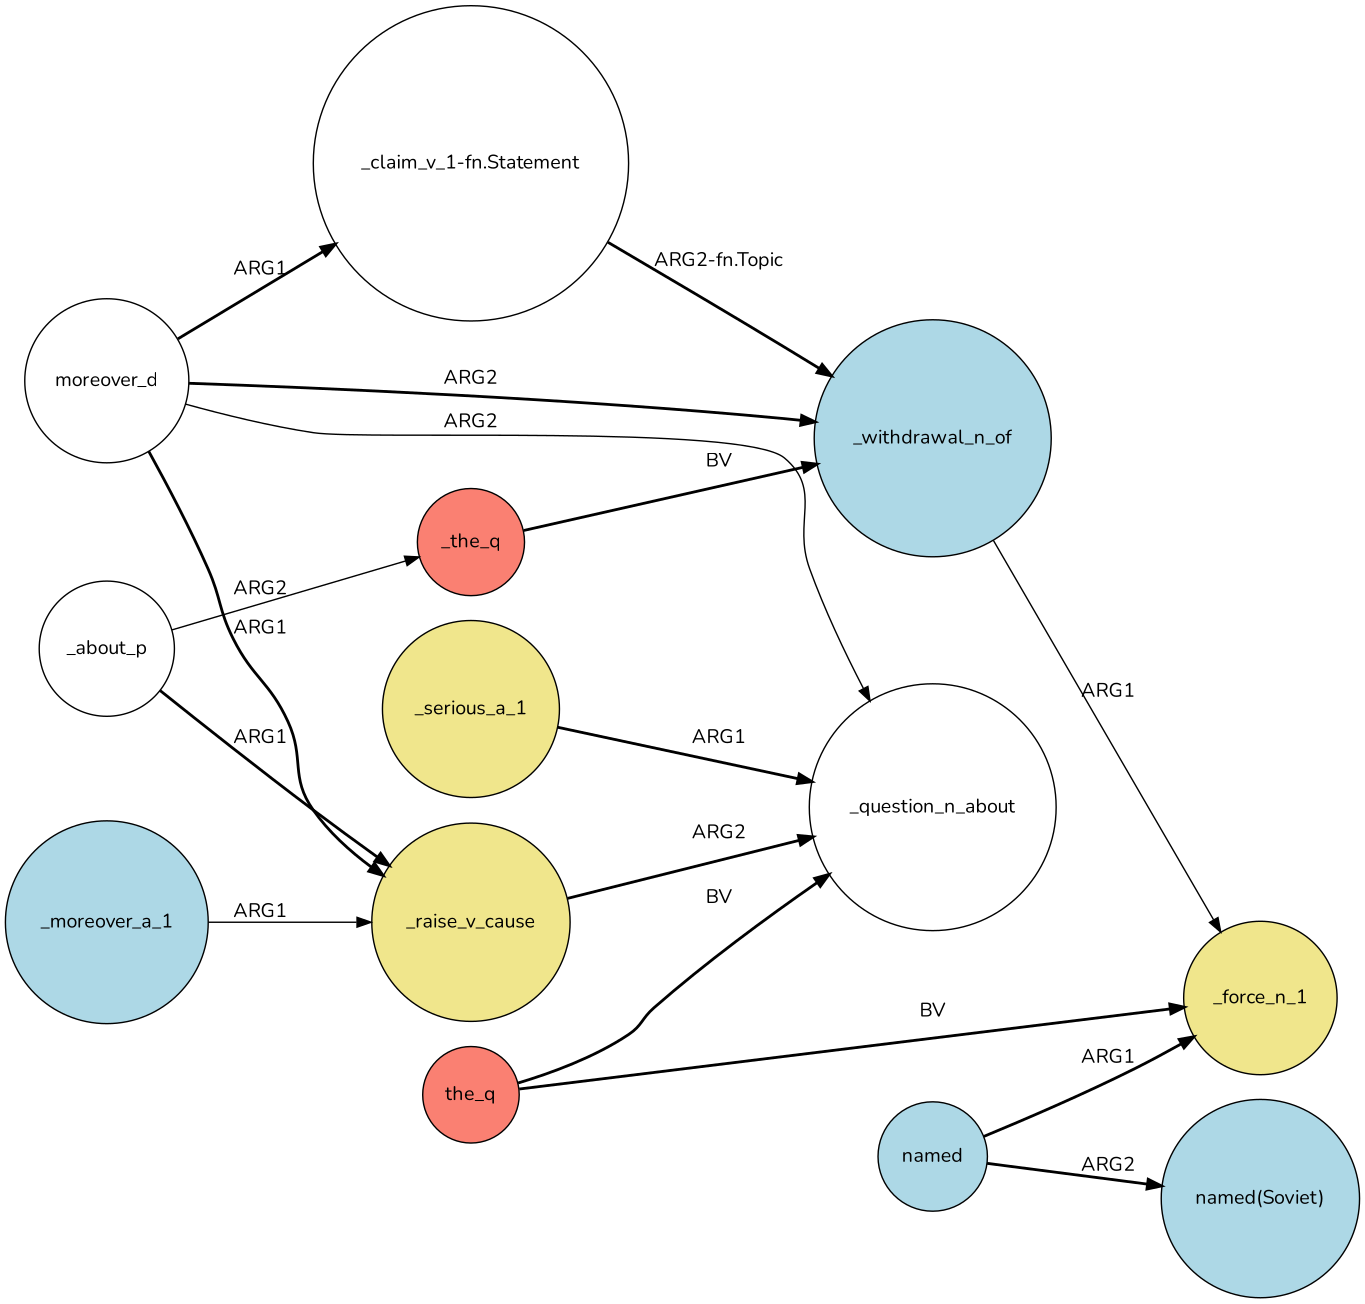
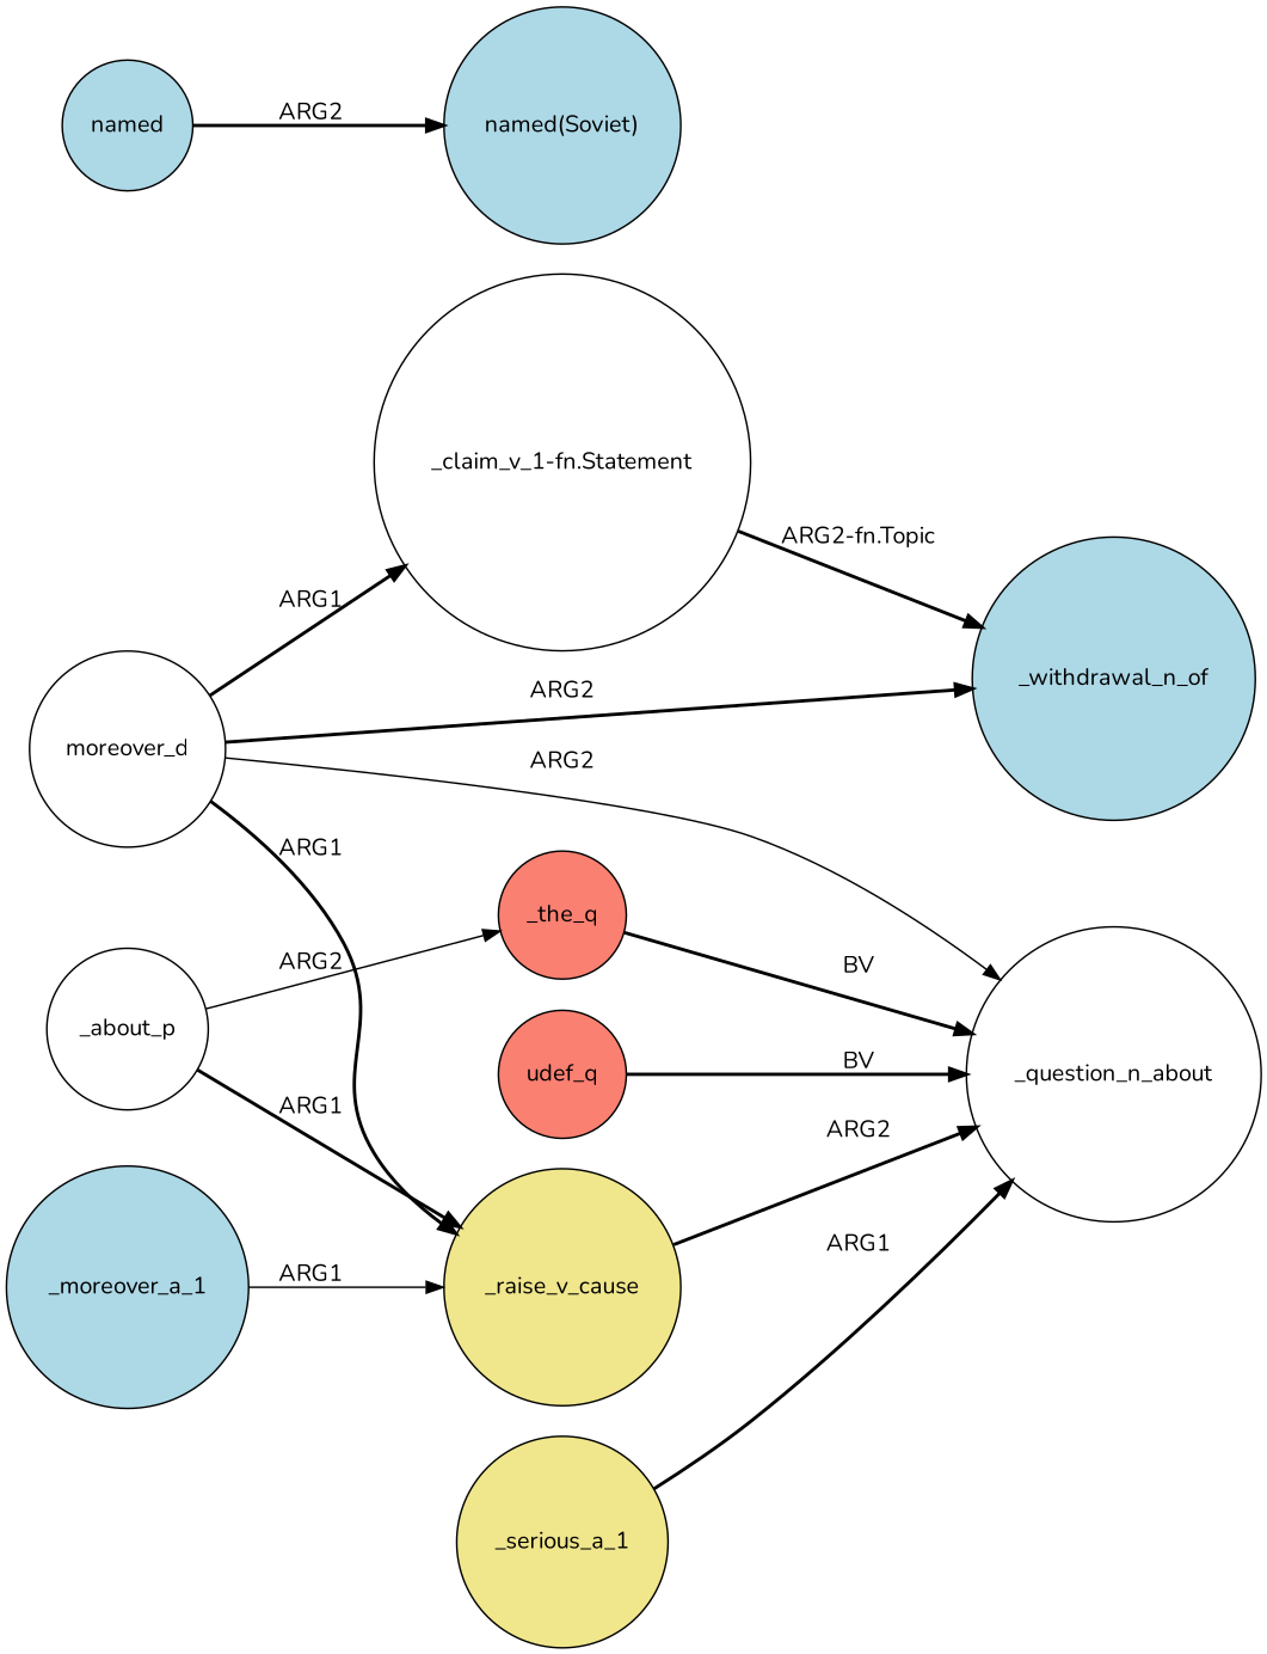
  digraph {
    fontname=Nunito
    rankdir=LR
    node [fillcolor=white fontname=Nunito shape=circle style=filled]
    edge [fontname=Nunito style=bold]
    n1 [label=moreover_d]
    _question_n_about
    _withdrawal_n_of [fillcolor=lightblue]
    _raise_v_cause [fillcolor=khaki]
    "_claim_v_1-fn.Statement"
-   _force_n_1 [fillcolor=khaki]
-   udef_q [fillcolor=salmon label=the_q]
+   udef_q [fillcolor=salmon]
    _about_p
    _the_q [fillcolor=salmon]
    _serious_a_1 [fillcolor=khaki]
    _moreover_a_1 [fillcolor=lightblue]
    n12 [fillcolor=lightblue label=named]
    "named(Soviet)" [fillcolor=lightblue]
    n1 -> _question_n_about [label=ARG2 style=solid]
    n1 -> _withdrawal_n_of [label=ARG2]
    n1 -> _raise_v_cause [label=ARG1]
    n1 -> "_claim_v_1-fn.Statement" [label=ARG1]
-   _withdrawal_n_of -> _force_n_1 [label=ARG1 style=solid]
    _raise_v_cause -> _question_n_about [label=ARG2]
    "_claim_v_1-fn.Statement" -> _withdrawal_n_of [label="ARG2-fn.Topic"]
    udef_q -> _question_n_about [label=BV]
-   udef_q -> _force_n_1 [label=BV]
    _about_p -> _raise_v_cause [label=ARG1]
    _about_p -> _the_q [label=ARG2 style=solid]
-   _the_q -> _withdrawal_n_of [label=BV]
+   _the_q -> _question_n_about [label=BV]
    _serious_a_1 -> _question_n_about [label=ARG1]
    _moreover_a_1 -> _raise_v_cause [label=ARG1 style=solid]
-   n12 -> _force_n_1 [label=ARG1]
    n12 -> "named(Soviet)" [label=ARG2]
  }
